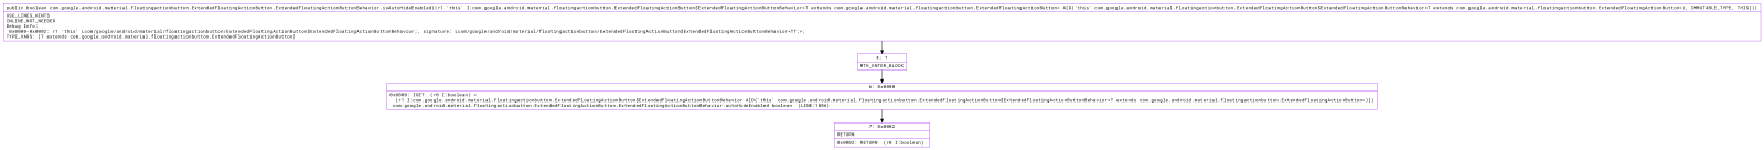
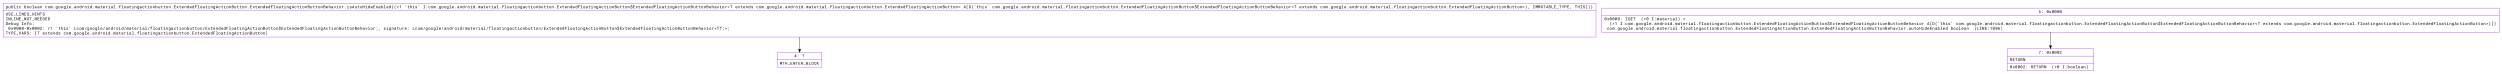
  digraph {
    fontname="Roboto Mono"
    node [color=purple fontname="Roboto Mono" shape=record]
    edge [fontname="Roboto Mono"]
    n1 [label="{4\:\ ?|MTH_ENTER_BLOCK\l}"]
-   n2 [label="{6\:\ 0x0000|0x0000: IGET  (r0 I:boolean) = \l  (r1 I:com.google.android.material.floatingactionbutton.ExtendedFloatingActionButton$ExtendedFloatingActionButtonBehavior A[D('this' com.google.android.material.floatingactionbutton.ExtendedFloatingActionButton$ExtendedFloatingActionButtonBehavior\<T extends com.google.android.material.floatingactionbutton.ExtendedFloatingActionButton\>)])\l com.google.android.material.floatingactionbutton.ExtendedFloatingActionButton.ExtendedFloatingActionButtonBehavior.autoHideEnabled boolean  (LINE:1086)\l}"]
+   n2 [label="{6\:\ 0x0000|0x0000: IGET  (r0 I:material) = \l  (r1 I:com.google.android.material.floatingactionbutton.ExtendedFloatingActionButton$ExtendedFloatingActionButtonBehavior A[D('this' com.google.android.material.floatingactionbutton.ExtendedFloatingActionButton$ExtendedFloatingActionButtonBehavior\<T extends com.google.android.material.floatingactionbutton.ExtendedFloatingActionButton\>)])\l com.google.android.material.floatingactionbutton.ExtendedFloatingActionButton.ExtendedFloatingActionButtonBehavior.autoHideEnabled boolean  (LINE:1086)\l}"]
    n3 [label="{7\:\ 0x0002|RETURN\l|0x0002: RETURN  (r0 I:boolean) \l}"]
    n4 [label="{public boolean com.google.android.material.floatingactionbutton.ExtendedFloatingActionButton.ExtendedFloatingActionButtonBehavior.isAutoHideEnabled((r1 'this' I:com.google.android.material.floatingactionbutton.ExtendedFloatingActionButton$ExtendedFloatingActionButtonBehavior\<T extends com.google.android.material.floatingactionbutton.ExtendedFloatingActionButton\> A[D('this' com.google.android.material.floatingactionbutton.ExtendedFloatingActionButton$ExtendedFloatingActionButtonBehavior\<T extends com.google.android.material.floatingactionbutton.ExtendedFloatingActionButton\>), IMMUTABLE_TYPE, THIS]))  | USE_LINES_HINTS\lINLINE_NOT_NEEDED\lDebug Info:\l  0x0000\-0x0002: r1 'this' Lcom\/google\/android\/material\/floatingactionbutton\/ExtendedFloatingActionButton$ExtendedFloatingActionButtonBehavior;, signature: Lcom\/google\/android\/material\/floatingactionbutton\/ExtendedFloatingActionButton$ExtendedFloatingActionButtonBehavior\<TT;\>;\lTYPE_VARS: [T extends com.google.android.material.floatingactionbutton.ExtendedFloatingActionButton]\l}"]
-   n1 -> n2
    n2 -> n3
    n4 -> n1
  }
